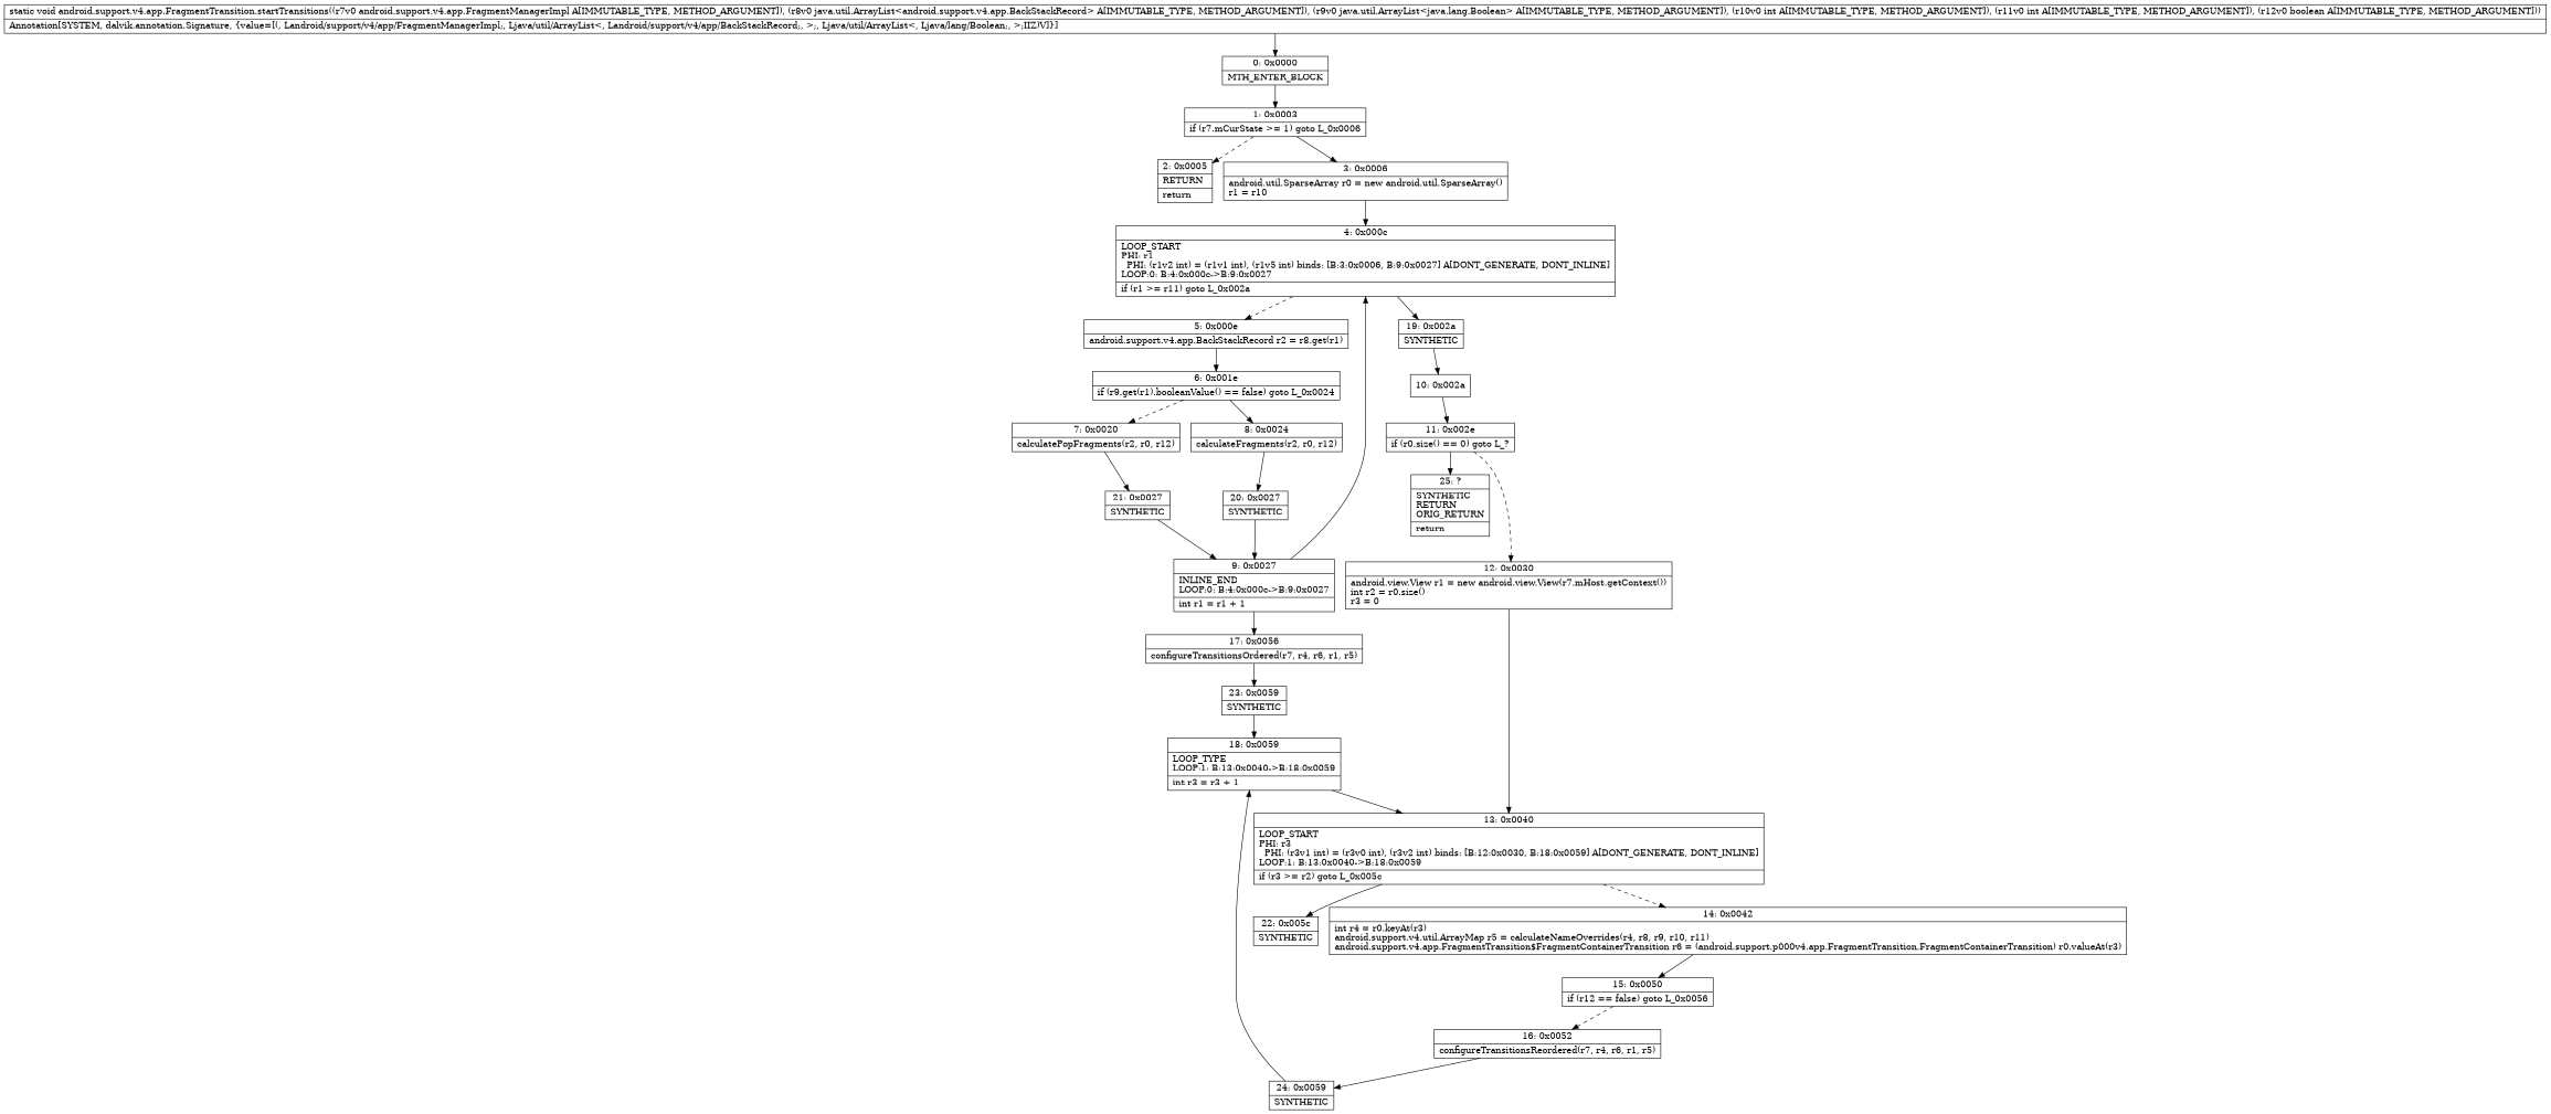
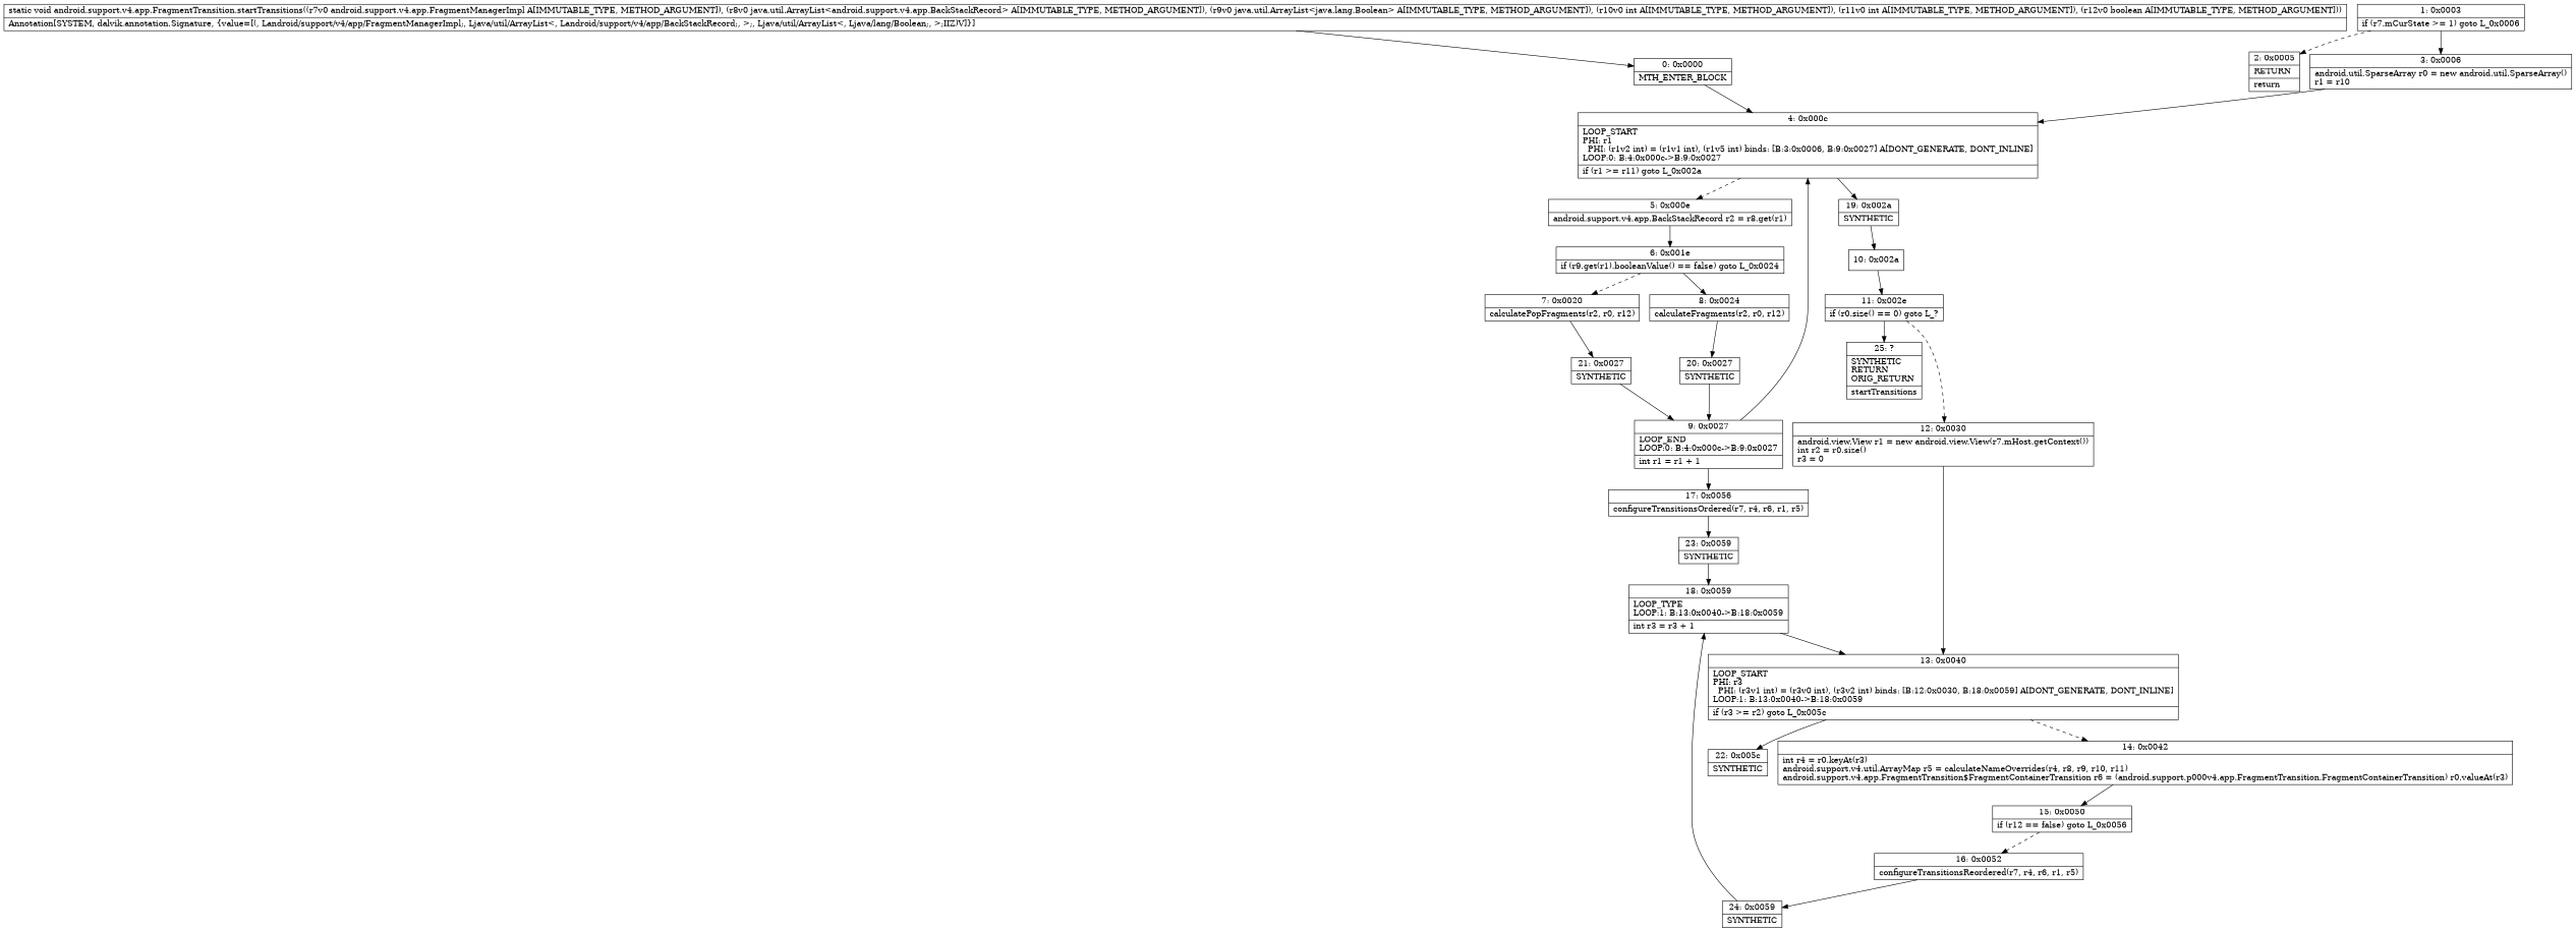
  digraph {
    node [shape=record]
    n1 [label="{0\:\ 0x0000|MTH_ENTER_BLOCK\l}"]
    n2 [label="{1\:\ 0x0003|if (r7.mCurState \>= 1) goto L_0x0006\l}"]
    n3 [label="{2\:\ 0x0005|RETURN\l|return\l}"]
    n4 [label="{3\:\ 0x0006|android.util.SparseArray r0 = new android.util.SparseArray()\lr1 = r10\l}"]
    n5 [label="{4\:\ 0x000c|LOOP_START\lPHI: r1 \l  PHI: (r1v2 int) = (r1v1 int), (r1v5 int) binds: [B:3:0x0006, B:9:0x0027] A[DONT_GENERATE, DONT_INLINE]\lLOOP:0: B:4:0x000c\-\>B:9:0x0027\l|if (r1 \>= r11) goto L_0x002a\l}"]
    n6 [label="{5\:\ 0x000e|android.support.v4.app.BackStackRecord r2 = r8.get(r1)\l}"]
    n7 [label="{19\:\ 0x002a|SYNTHETIC\l}"]
    n8 [label="{6\:\ 0x001e|if (r9.get(r1).booleanValue() == false) goto L_0x0024\l}"]
    n9 [label="{10\:\ 0x002a}"]
    n10 [label="{7\:\ 0x0020|calculatePopFragments(r2, r0, r12)\l}"]
    n11 [label="{8\:\ 0x0024|calculateFragments(r2, r0, r12)\l}"]
    n12 [label="{21\:\ 0x0027|SYNTHETIC\l}"]
    n13 [label="{20\:\ 0x0027|SYNTHETIC\l}"]
-   n14 [label="{9\:\ 0x0027|INLINE_END\lLOOP:0: B:4:0x000c\-\>B:9:0x0027\l|int r1 = r1 + 1\l}"]
+   n14 [label="{9\:\ 0x0027|LOOP_END\lLOOP:0: B:4:0x000c\-\>B:9:0x0027\l|int r1 = r1 + 1\l}"]
    n15 [label="{17\:\ 0x0056|configureTransitionsOrdered(r7, r4, r6, r1, r5)\l}"]
    n16 [label="{11\:\ 0x002e|if (r0.size() == 0) goto L_?\l}"]
    n17 [label="{12\:\ 0x0030|android.view.View r1 = new android.view.View(r7.mHost.getContext())\lint r2 = r0.size()\lr3 = 0\l}"]
-   n18 [label="{25\:\ ?|SYNTHETIC\lRETURN\lORIG_RETURN\l|return\l}"]
+   n18 [label="{25\:\ ?|SYNTHETIC\lRETURN\lORIG_RETURN\l|startTransitions\l}"]
    n19 [label="{13\:\ 0x0040|LOOP_START\lPHI: r3 \l  PHI: (r3v1 int) = (r3v0 int), (r3v2 int) binds: [B:12:0x0030, B:18:0x0059] A[DONT_GENERATE, DONT_INLINE]\lLOOP:1: B:13:0x0040\-\>B:18:0x0059\l|if (r3 \>= r2) goto L_0x005c\l}"]
    n20 [label="{14\:\ 0x0042|int r4 = r0.keyAt(r3)\landroid.support.v4.util.ArrayMap r5 = calculateNameOverrides(r4, r8, r9, r10, r11)\landroid.support.v4.app.FragmentTransition$FragmentContainerTransition r6 = (android.support.p000v4.app.FragmentTransition.FragmentContainerTransition) r0.valueAt(r3)\l}"]
    n21 [label="{22\:\ 0x005c|SYNTHETIC\l}"]
    n22 [label="{15\:\ 0x0050|if (r12 == false) goto L_0x0056\l}"]
    n23 [label="{16\:\ 0x0052|configureTransitionsReordered(r7, r4, r6, r1, r5)\l}"]
    n24 [label="{24\:\ 0x0059|SYNTHETIC\l}"]
    n25 [label="{23\:\ 0x0059|SYNTHETIC\l}"]
    n26 [label="{18\:\ 0x0059|LOOP_TYPE\lLOOP:1: B:13:0x0040\-\>B:18:0x0059\l|int r3 = r3 + 1\l}"]
    n27 [label="{static void android.support.v4.app.FragmentTransition.startTransitions((r7v0 android.support.v4.app.FragmentManagerImpl A[IMMUTABLE_TYPE, METHOD_ARGUMENT]), (r8v0 java.util.ArrayList\<android.support.v4.app.BackStackRecord\> A[IMMUTABLE_TYPE, METHOD_ARGUMENT]), (r9v0 java.util.ArrayList\<java.lang.Boolean\> A[IMMUTABLE_TYPE, METHOD_ARGUMENT]), (r10v0 int A[IMMUTABLE_TYPE, METHOD_ARGUMENT]), (r11v0 int A[IMMUTABLE_TYPE, METHOD_ARGUMENT]), (r12v0 boolean A[IMMUTABLE_TYPE, METHOD_ARGUMENT]))  | Annotation[SYSTEM, dalvik.annotation.Signature, \{value=[(, Landroid\/support\/v4\/app\/FragmentManagerImpl;, Ljava\/util\/ArrayList\<, Landroid\/support\/v4\/app\/BackStackRecord;, \>;, Ljava\/util\/ArrayList\<, Ljava\/lang\/Boolean;, \>;IIZ)V]\}]\l}"]
-   n1 -> n2
+   n1 -> n5
    n2 -> n3 [style=dashed]
    n2 -> n4
    n4 -> n5
    n5 -> n6 [style=dashed]
    n5 -> n7
    n6 -> n8
    n7 -> n9
    n8 -> n10 [style=dashed]
    n8 -> n11
    n9 -> n16
    n10 -> n12
    n11 -> n13
    n12 -> n14
    n13 -> n14
    n14 -> n5
    n14 -> n15
    n15 -> n25
    n16 -> n17 [style=dashed]
    n16 -> n18
    n17 -> n19
    n19 -> n20 [style=dashed]
    n19 -> n21
    n20 -> n22
    n22 -> n23 [style=dashed]
    n23 -> n24
    n24 -> n26
    n25 -> n26
    n26 -> n19
    n27 -> n1
  }
